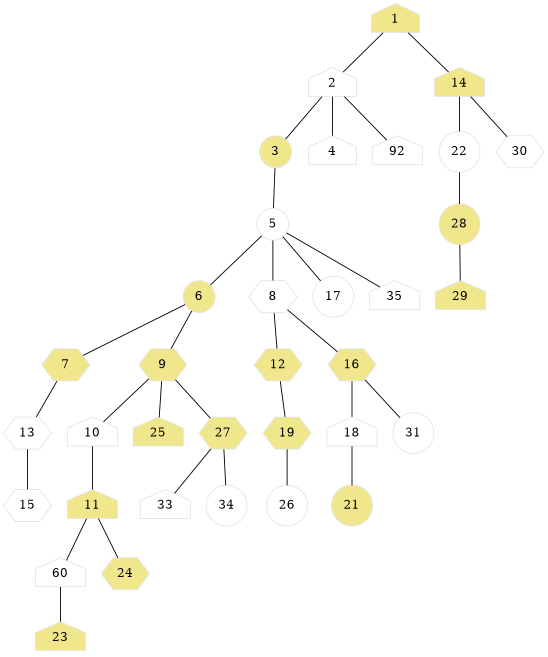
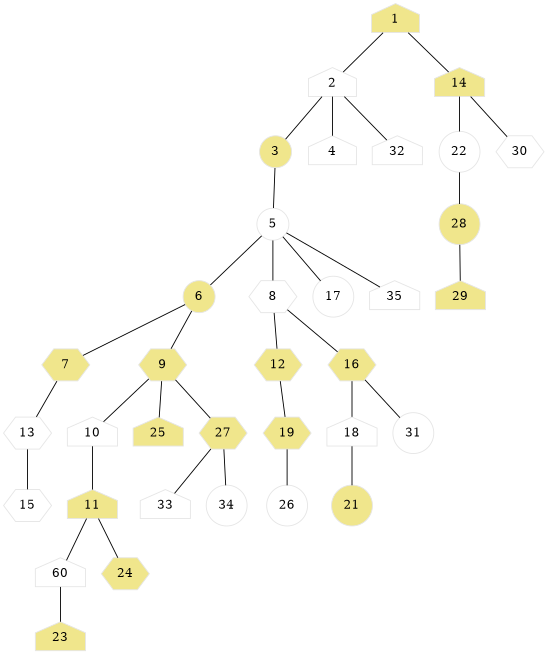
  graph {
    node [color=gray90 fillcolor=white shape=house style=filled]
    edge [weight=1.0]
    1 [fillcolor=khaki]
    2
    14 [fillcolor=khaki]
    3 [fillcolor=khaki shape=circle]
    4
-   32 [label=92]
+   32
    22 [shape=circle]
    30 [shape=hexagon]
    5 [shape=circle]
    6 [fillcolor=khaki shape=circle]
    8 [shape=hexagon]
    17 [shape=circle]
    35
    7 [fillcolor=khaki shape=hexagon]
    9 [fillcolor=khaki shape=hexagon]
    12 [fillcolor=khaki shape=hexagon]
    16 [fillcolor=khaki shape=hexagon]
    13 [shape=hexagon]
    10
    25 [fillcolor=khaki]
    27 [fillcolor=khaki shape=hexagon]
    15 [shape=hexagon]
    19 [fillcolor=khaki shape=hexagon]
    18
    31 [shape=circle]
    11 [fillcolor=khaki]
    33
    34 [shape=circle]
    n29 [label=60]
    24 [fillcolor=khaki shape=hexagon]
    23 [fillcolor=khaki]
    26 [shape=circle]
    28 [fillcolor=khaki shape=circle]
    21 [fillcolor=khaki shape=circle]
    29 [fillcolor=khaki]
    1 -- 2
    1 -- 14
    2 -- 3
    2 -- 4 [weight=2.0]
    2 -- 32
    14 -- 22
    14 -- 30
    3 -- 5
    22 -- 28
    5 -- 6 [weight=2.0]
    5 -- 8
    5 -- 17
    5 -- 35
    6 -- 7
    6 -- 9
    8 -- 12
    8 -- 16
    7 -- 13
    9 -- 10
    9 -- 25
    9 -- 27
    12 -- 19
    16 -- 18
    16 -- 31
    13 -- 15
    10 -- 11
    27 -- 33
    27 -- 34
    19 -- 26 [weight=2.0]
    18 -- 21
    11 -- n29
    11 -- 24
    n29 -- 23
    28 -- 29
  }
